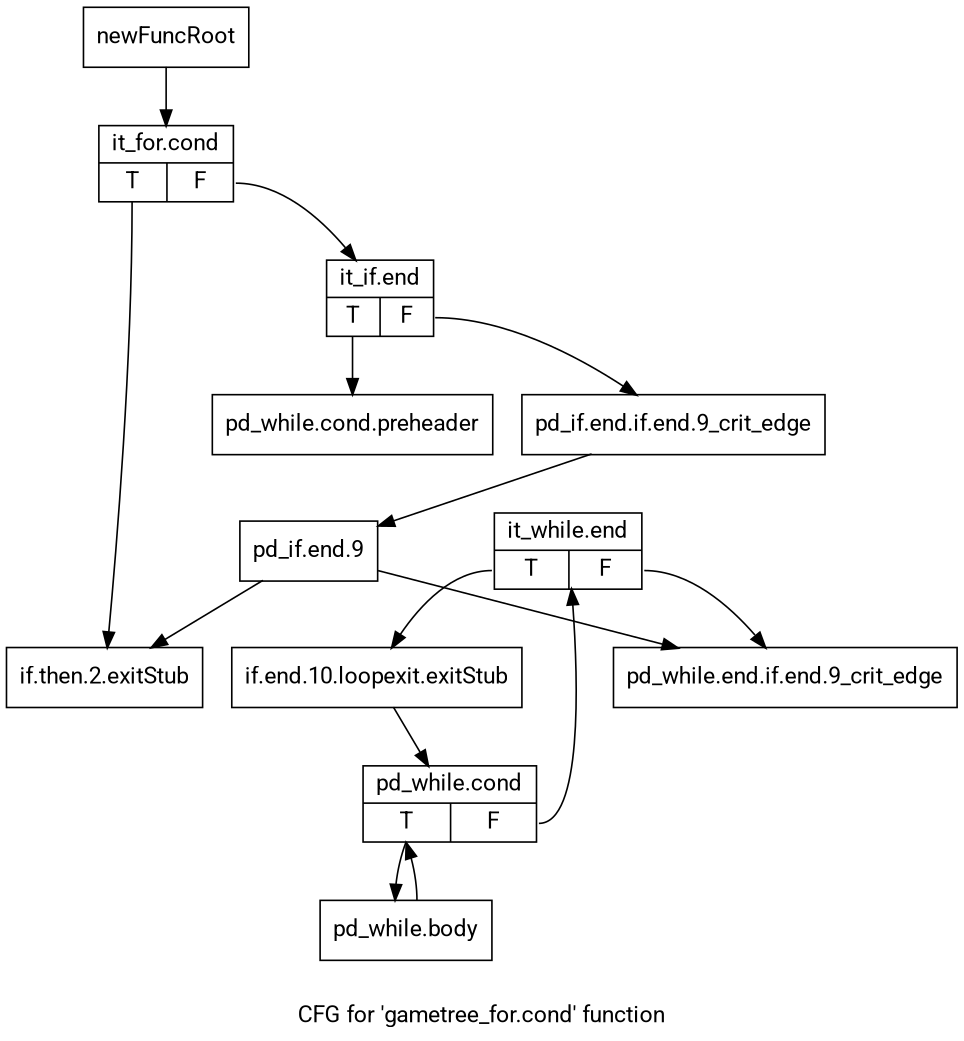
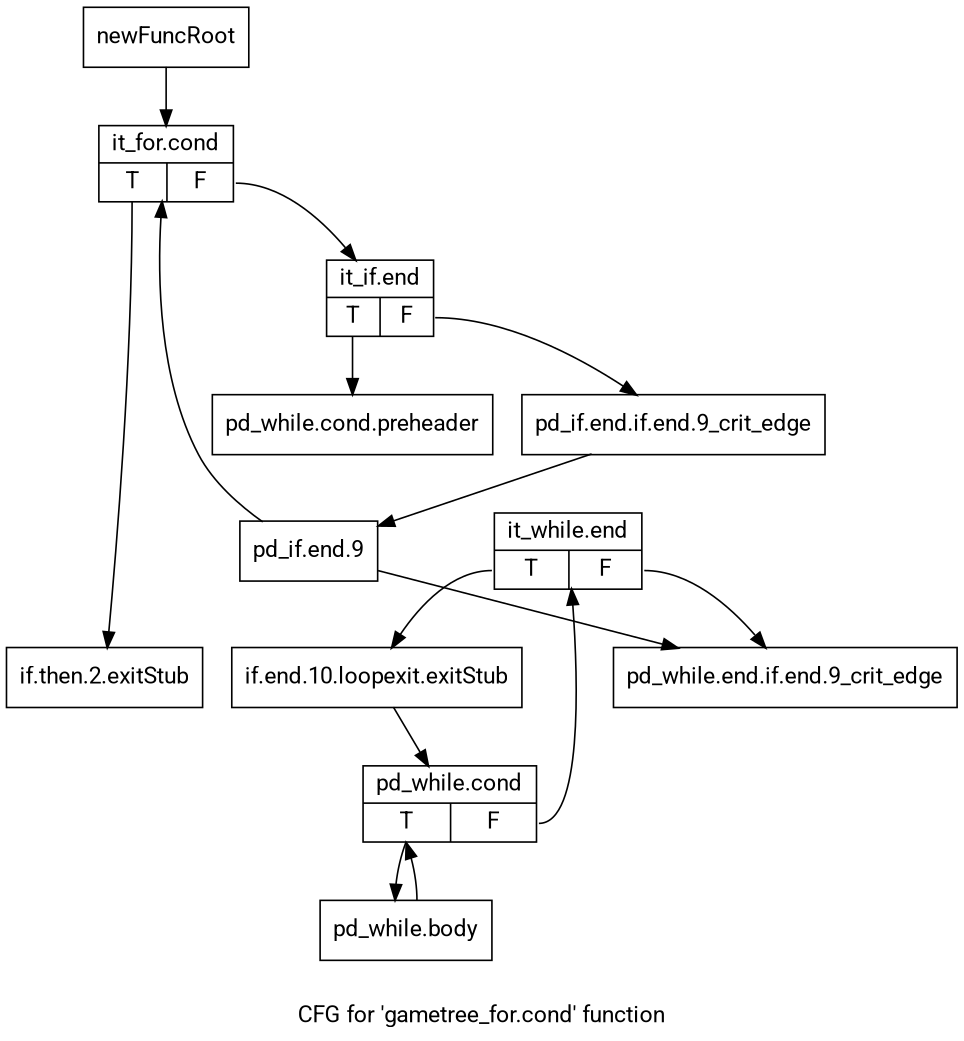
  digraph {
    fontname=Roboto
    label="CFG for 'gametree_for.cond' function"
    node [fontname=Roboto shape=record]
    edge [fontname=Roboto]
    n1 [label="{newFuncRoot}"]
    n2 [label="{it_for.cond|{<s0>T|<s1>F}}"]
    n3 [label="{if.then.2.exitStub}"]
    n4 [label="{it_if.end|{<s0>T|<s1>F}}"]
    n5 [label="{pd_while.cond.preheader}"]
    n6 [label="{pd_if.end.if.end.9_crit_edge}"]
    n7 [label="{if.end.10.loopexit.exitStub}"]
    n8 [label="{pd_while.cond|{<s0>T|<s1>F}}"]
    n9 [label="{pd_if.end.9}"]
    n10 [label="{pd_while.body}"]
    n11 [label="{it_while.end|{<s0>T|<s1>F}}"]
    n12 [label="{pd_while.end.if.end.9_crit_edge}"]
    n1 -> n2
    n2 -> n3 [tailport=s0]
    n2 -> n4 [tailport=s1]
    n4 -> n5 [tailport=s0]
    n4 -> n6 [tailport=s1]
    n6 -> n9
    n7 -> n8
    n8 -> n10 [tailport=s0]
    n8 -> n11 [tailport=s1]
-   n9 -> n3
+   n9 -> n2
    n9 -> n12
    n10 -> n8
    n11 -> n7 [tailport=s0]
    n11 -> n12 [tailport=s1]
  }
